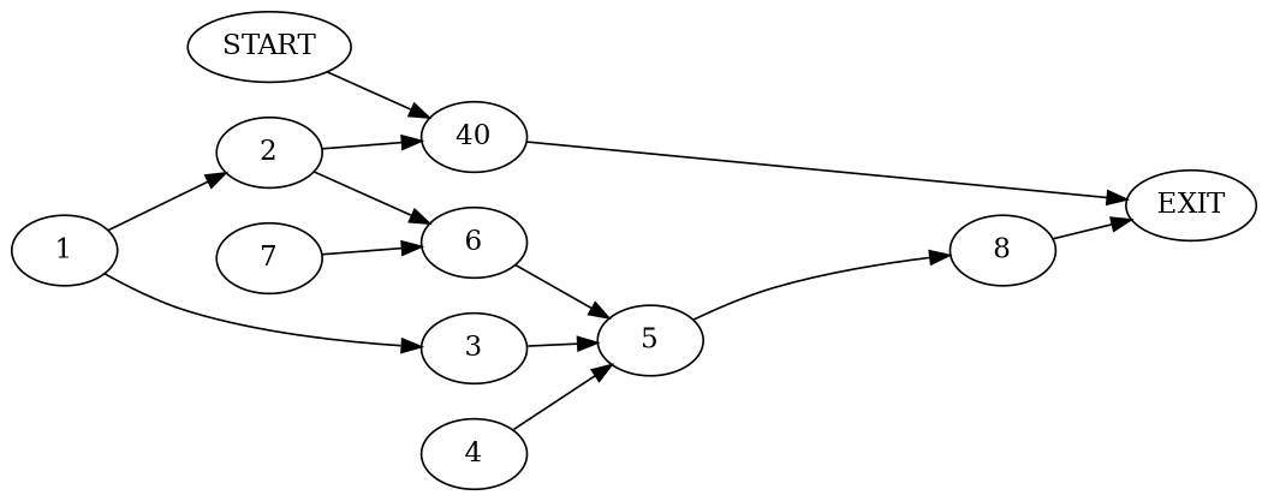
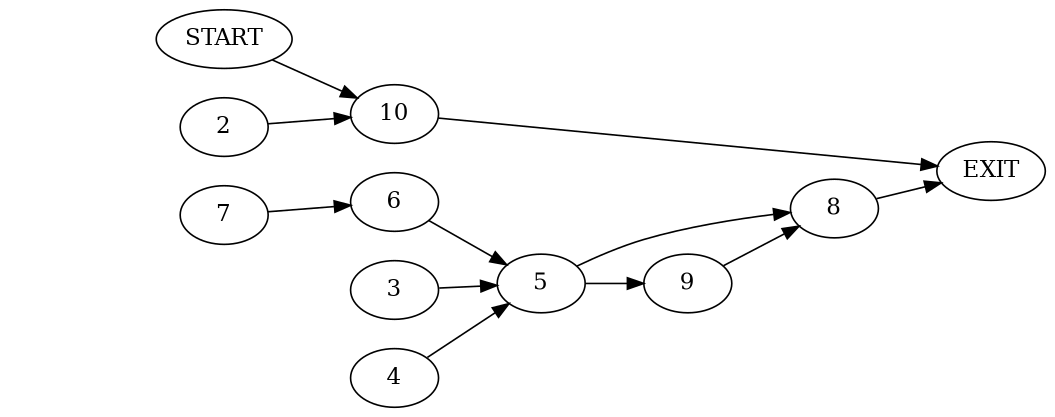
  digraph {
    rankdir=LR
    n1 [label=START]
-   10 [label=40]
-   1
+   10
    2
    3
    n6 [label=EXIT]
    6
    5
    7
    4
    8
+   9
    n1 -> 10
    10 -> n6
-   1 -> 2
-   1 -> 3
    2 -> 10
-   2 -> 6
    3 -> 5
    6 -> 5
    5 -> 8
+   5 -> 9
    7 -> 6
    4 -> 5
    8 -> n6
+   9 -> 8
  }
